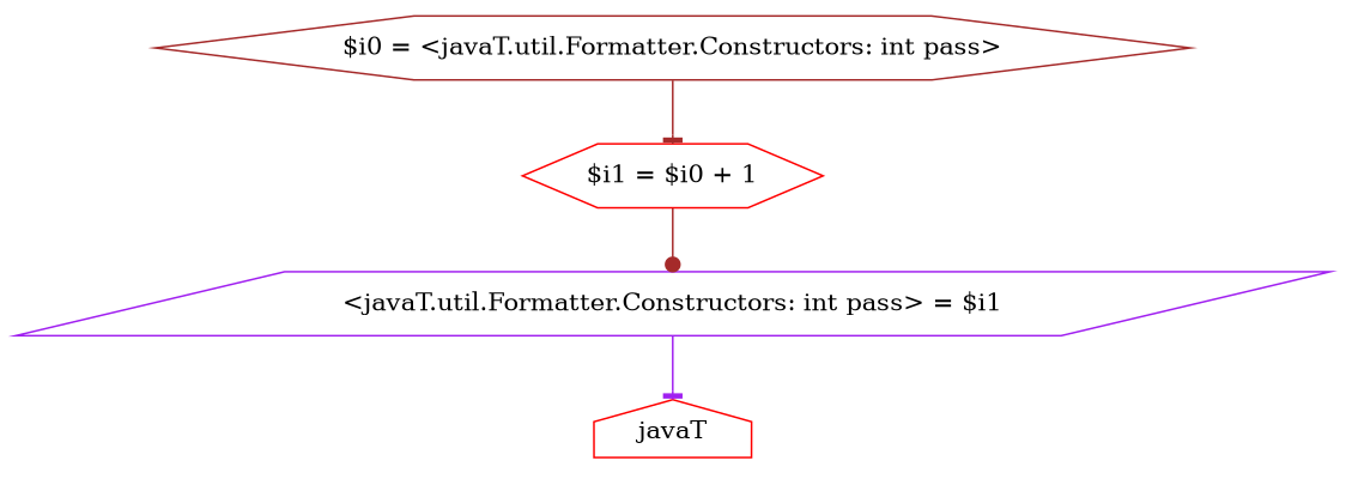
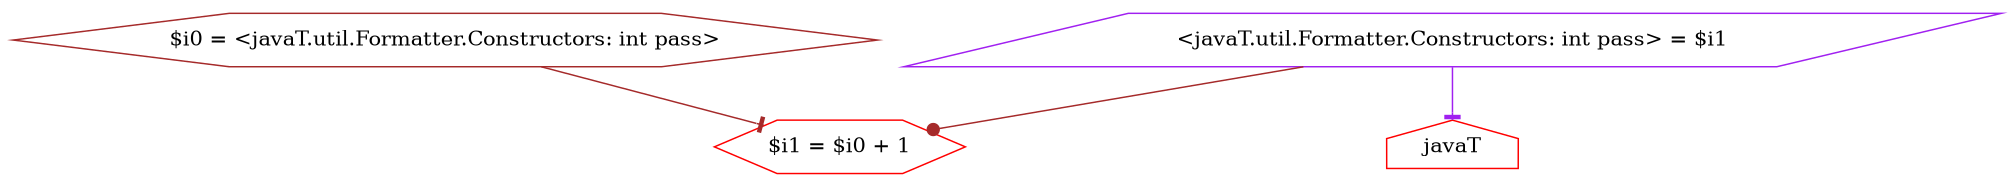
  digraph {
    node [color=red shape=hexagon]
    edge [arrowhead=tee color=brown]
    "$i0 = <javaT.util.Formatter.Constructors: int pass>" [color=brown]
    "$i1 = $i0 + 1"
    "<javaT.util.Formatter.Constructors: int pass> = $i1" [color=purple shape=parallelogram]
    n4 [label=javaT shape=house]
    "$i0 = <javaT.util.Formatter.Constructors: int pass>" -> "$i1 = $i0 + 1"
-   "$i1 = $i0 + 1" -> "<javaT.util.Formatter.Constructors: int pass> = $i1" [arrowhead=dot]
+   "<javaT.util.Formatter.Constructors: int pass> = $i1" -> "$i1 = $i0 + 1" [arrowhead=dot]
    "<javaT.util.Formatter.Constructors: int pass> = $i1" -> n4 [color=purple]
  }
